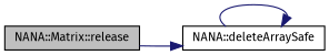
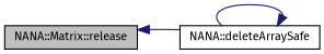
  digraph {
    rankdir=LR
    fontname="Fira Sans"
    node [color=black fontname="Fira Sans" fontsize=10 shape=record style=filled]
    edge [color=midnightblue fontname="Fira Sans" fontsize=10 labelfontname=Helvetica labelfontsize=10 style=solid]
    n1 [fillcolor=grey75 fontcolor=black height=0.2 label="NANA::Matrix::release" width=0.4]
    n2 [fillcolor=white height=0.2 label="NANA::deleteArraySafe" width=0.4]
-   n1 -> n2
+   n2 -> n1
    n2 -> n2
  }
